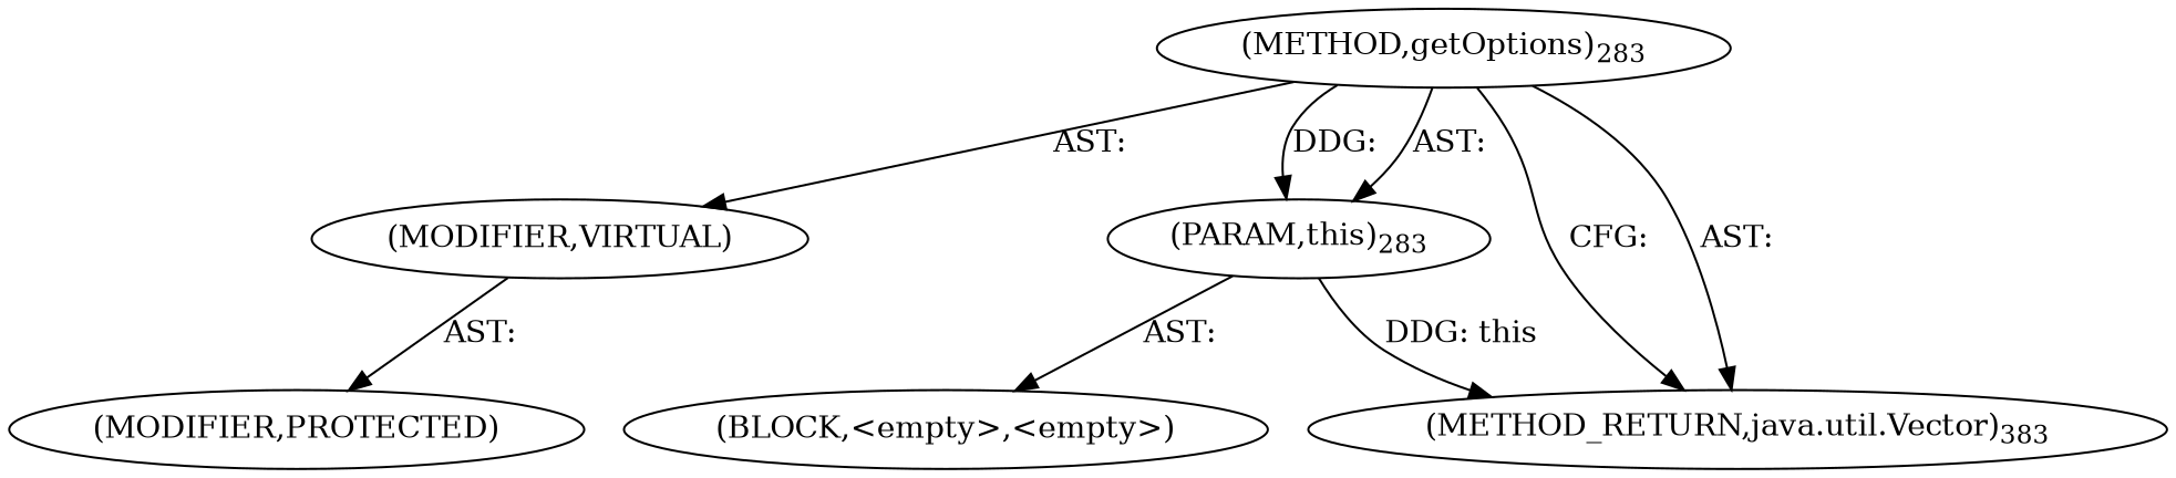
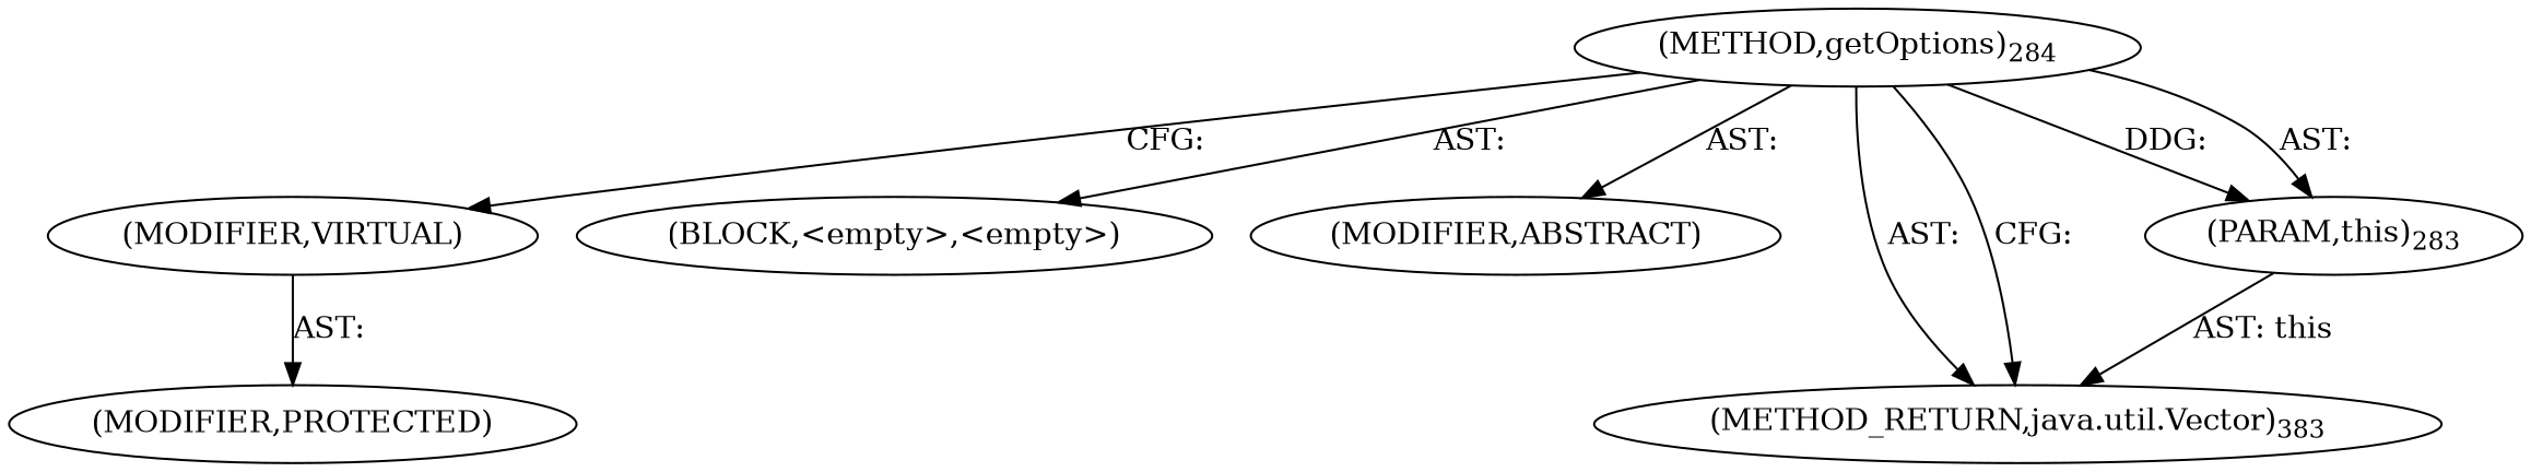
  digraph {
-   n1 [label=<(METHOD,getOptions)<SUB>283</SUB>>]
+   n1 [label=<(METHOD,getOptions)<SUB>284</SUB>>]
    n2 [label=<(PARAM,this)<SUB>283</SUB>>]
    n3 [label=<(BLOCK,&lt;empty&gt;,&lt;empty&gt;)>]
+   n4 [label=<(MODIFIER,ABSTRACT)>]
    n5 [label=<(MODIFIER,VIRTUAL)>]
    n6 [label=<(METHOD_RETURN,java.util.Vector)<SUB>383</SUB>>]
    n7 [label=<(MODIFIER,PROTECTED)>]
    n1 -> n2 [label="AST: "]
    n1 -> n2 [label="DDG: "]
-   n2 -> n3 [label="AST: "]
-   n1 -> n5 [label="AST: "]
+   n1 -> n3 [label="AST: "]
+   n1 -> n4 [label="AST: "]
+   n1 -> n5 [label="CFG: "]
    n1 -> n6 [label="AST: "]
    n1 -> n6 [label="CFG: "]
-   n2 -> n6 [label="DDG: this"]
+   n2 -> n6 [label="AST: this"]
    n5 -> n7 [label="AST: "]
  }
